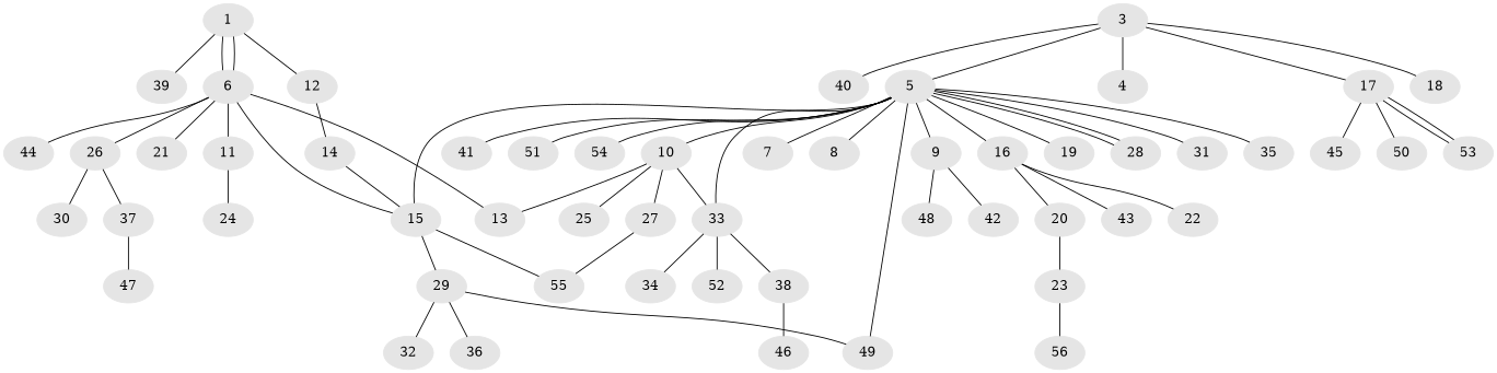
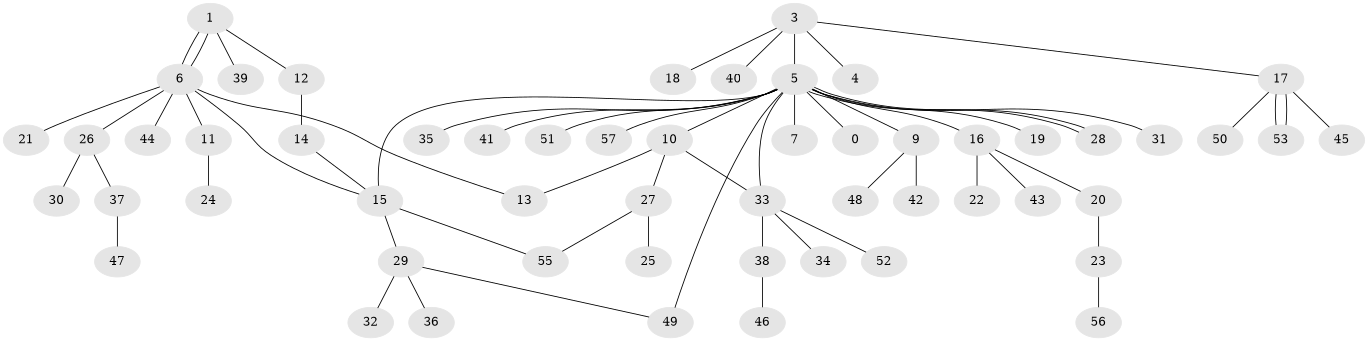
  graph {
    node [color=gray90 style=filled]
    1
    6
    12
    39
    15
    11
    13
    21
    26
    44
    14
    3
    4
    5
    17
    18
    40
    7
-   8
+   8 [label=0]
    9
    10
    16
    19
    28
    31
    33
    35
    41
    49
    51
-   54
+   54 [label=57]
    45
    50
    53
    42
    48
    25
    27
    55
    29
    20
    22
    43
    38
    34
    52
    24
    30
    37
    32
    36
    23
    46
    56
    47
    1 -- 6
    1 -- 6
    1 -- 12
    1 -- 39
    6 -- 15
    6 -- 11
    6 -- 13
    6 -- 21
    6 -- 26
    6 -- 44
    12 -- 14
    15 -- 55
    15 -- 29
    11 -- 24
    26 -- 30
    26 -- 37
    14 -- 15
    3 -- 4
    3 -- 5
    3 -- 17
    3 -- 18
    3 -- 40
    5 -- 15
    5 -- 7
    5 -- 8
    5 -- 9
    5 -- 10
    5 -- 16
    5 -- 19
    5 -- 28
    5 -- 28
    5 -- 31
    5 -- 33
    5 -- 35
    5 -- 41
    5 -- 49
    5 -- 51
    5 -- 54
    17 -- 45
    17 -- 50
    17 -- 53
    17 -- 53
    9 -- 42
    9 -- 48
    10 -- 13
    10 -- 33
-   10 -- 25
+   27 -- 25
    10 -- 27
    16 -- 20
    16 -- 22
    16 -- 43
    33 -- 38
    33 -- 34
    33 -- 52
    27 -- 55
    29 -- 49
    29 -- 32
    29 -- 36
    20 -- 23
    38 -- 46
    37 -- 47
    23 -- 56
  }
